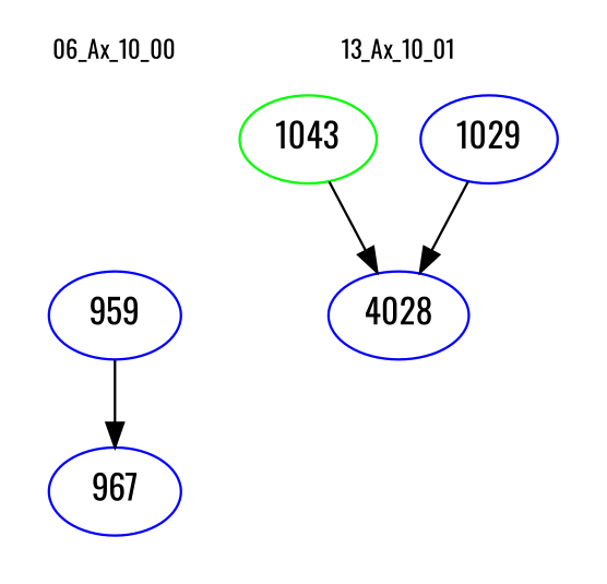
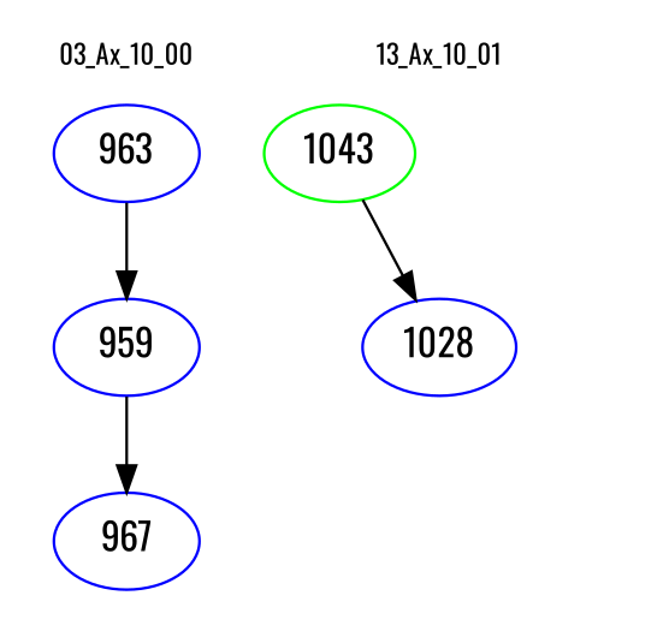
  digraph {
    fontname=Oswald
    node [color=blue fontname=Oswald]
    edge [color=black fontname=Oswald]
+   n1 [label=963]
    n2 [label=959]
    n3 [label=967]
-   n4 [label=1029]
-   n5 [label=4028]
+   n5 [label=1028]
    n6 [color=green label=1043]
    subgraph cluster_1 {
      color=white
      fontsize=10
-     label="06_Ax_10_00"
+     label="03_Ax_10_00"
+     n1
      n2
      n3
    }
    subgraph cluster_2 {
      color=white
      fontsize=10
      label="13_Ax_10_01"
-     n4
      n5
      n6
    }
+   n1 -> n2
    n2 -> n3
-   n4 -> n5
    n6 -> n5
  }
